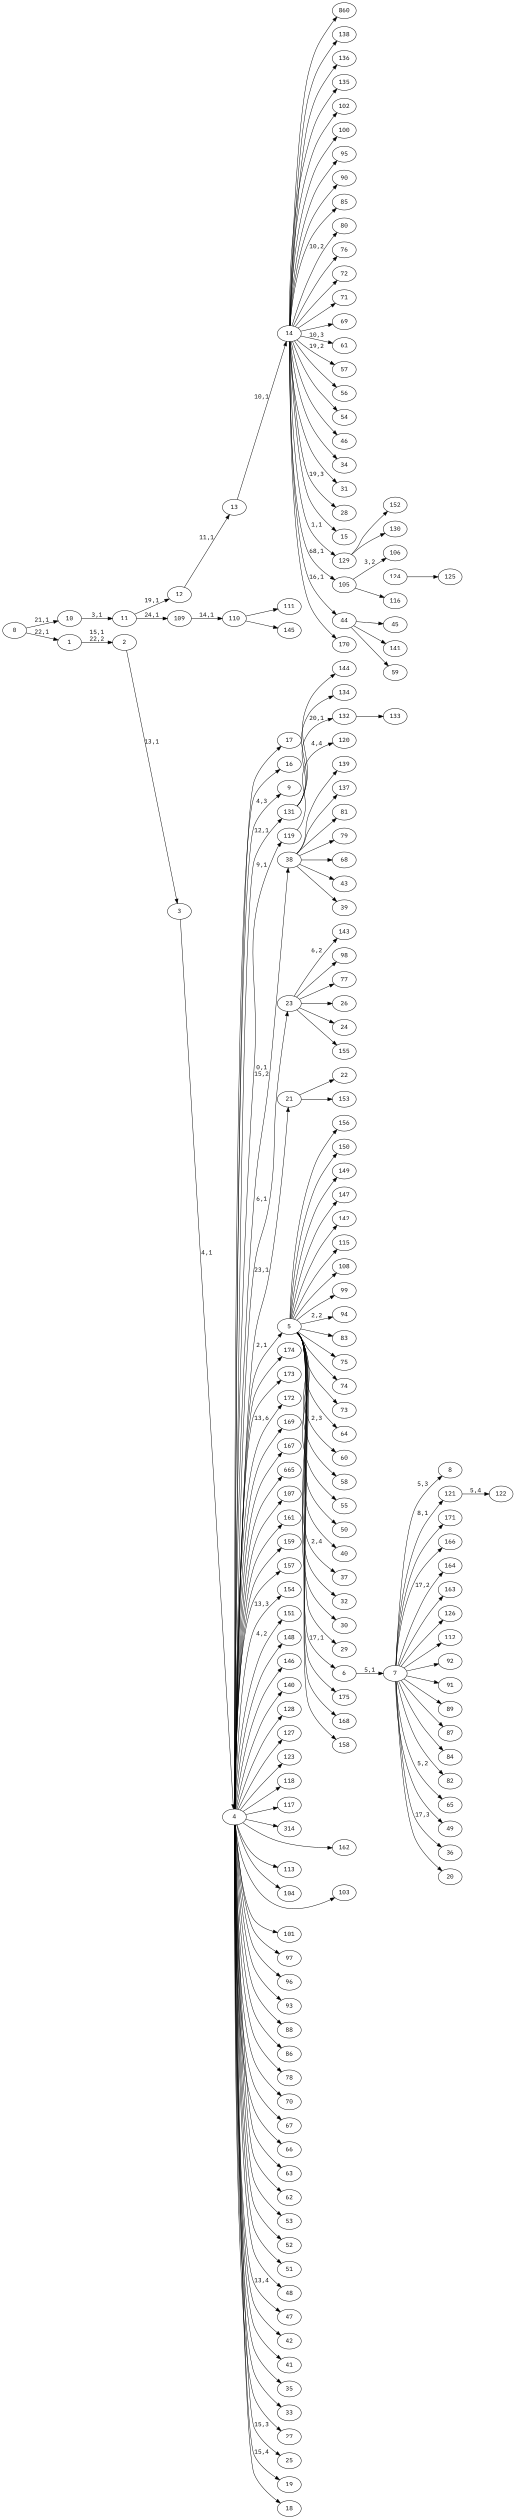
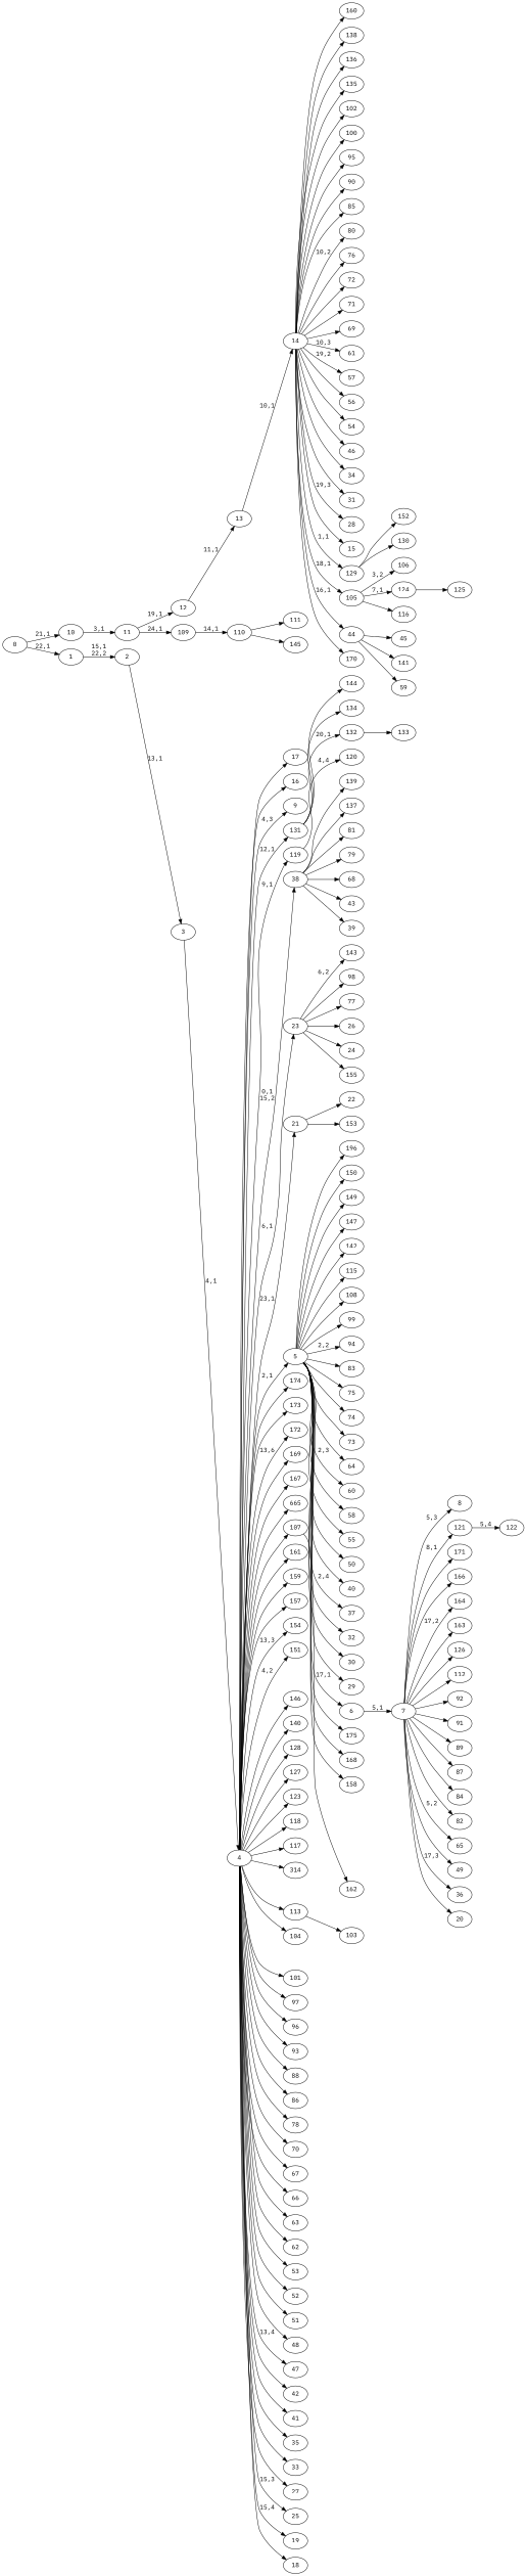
  digraph {
    fontname="IBM Plex Mono"
    rankdir=LR
    node [fontname="IBM Plex Mono"]
    edge [fontname="IBM Plex Mono"]
    132
    133
    131
    144
    134
    129
    152
    130
    124
    125
    121
    122
    119
    120
    110
    145
    111
    109
    105
    116
    106
    44
    141
    59
    45
    38
    139
    137
    81
    79
    68
    43
    39
    23
    155
    143
    98
    77
    26
    24
    21
    153
    22
    14
    170
-   160 [label=860]
+   160
    138
    136
    135
    102
    100
    95
    90
    85
    80
    76
    72
    71
    69
    61
    57
    56
    54
    46
    34
    31
    28
    15
    13
    12
    11
    10
    7
    171
    166
    164
    163
    126
    112
    92
    91
    89
    87
    84
    82
    65
    49
    36
    20
    8
    6
    5
    175
    168
    158
-   156
+   156 [label=196]
    150
    149
    147
    142
    115
    108
    99
    94
    83
    75
    74
    73
    64
    60
    58
    55
    50
    40
    37
    32
    30
    29
    4
    174
    173
    172
    169
    167
    n125 [label=665]
    162
    161
    159
    157
    154
    151
-   148
    146
    140
    128
    127
    123
    118
    117
    n140 [label=314]
    113
    107
    104
    103
    101
    97
    96
    93
    88
    86
    78
    70
    67
    66
    63
    62
    53
    52
    51
    48
    47
    42
    41
    35
    33
    27
    25
    19
    18
    17
    16
    9
    3
    2
    1
    0
    132 -> 133
    131 -> 132 [label="20,1"]
    131 -> 144
    131 -> 134
    129 -> 152
    129 -> 130
    124 -> 125
    121 -> 122 [label="5,4"]
    119 -> 120 [label="4,4"]
    110 -> 145
    110 -> 111
    109 -> 110 [label="14,1"]
+   105 -> 124 [label="7,1"]
    105 -> 116
    105 -> 106 [label="3,2"]
    44 -> 141
    44 -> 59
    44 -> 45
    38 -> 139
    38 -> 137
    38 -> 81
    38 -> 79
    38 -> 68
    38 -> 43
    38 -> 39
    23 -> 155
    23 -> 143 [label="6,2"]
    23 -> 98
    23 -> 77
    23 -> 26
    23 -> 24
    21 -> 153
    21 -> 22
    14 -> 129 [label="1,1"]
-   14 -> 105 [label="68,1"]
+   14 -> 105 [label="18,1"]
    14 -> 44 [label="16,1"]
    14 -> 170
    14 -> 160
    14 -> 138
    14 -> 136
    14 -> 135
    14 -> 102
    14 -> 100
    14 -> 95
    14 -> 90
    14 -> 85
    14 -> 80 [label="10,2"]
    14 -> 76
    14 -> 72
    14 -> 71
    14 -> 69
    14 -> 61 [label="10,3"]
    14 -> 57 [label="19,2"]
    14 -> 56
    14 -> 54
    14 -> 46
    14 -> 34
    14 -> 31
    14 -> 28 [label="19,3"]
    14 -> 15
    13 -> 14 [label="10,1"]
    12 -> 13 [label="11,1"]
    11 -> 109 [label="24,1"]
    11 -> 12 [label="19,1"]
    10 -> 11 [label="3,1"]
    7 -> 121 [label="8,1"]
    7 -> 171
    7 -> 166
    7 -> 164 [label="17,2"]
    7 -> 163
    7 -> 126
    7 -> 112
    7 -> 92
    7 -> 91
    7 -> 89
    7 -> 87
    7 -> 84
    7 -> 82
    7 -> 65 [label="5,2"]
    7 -> 49
    7 -> 36 [label="17,3"]
    7 -> 20
    7 -> 8 [label="5,3"]
    6 -> 7 [label="5,1"]
    5 -> 6 [label="17,1"]
    5 -> 175
    5 -> 168
    5 -> 158
    5 -> 156
    5 -> 150
    5 -> 149
    5 -> 147
    5 -> 142
    5 -> 115
    5 -> 108
    5 -> 99
    5 -> 94 [label="2,2"]
    5 -> 83
    5 -> 75
    5 -> 74
    5 -> 73
    5 -> 64
    5 -> 60 [label="2,3"]
    5 -> 58
    5 -> 55
    5 -> 50
    5 -> 40
    5 -> 37 [label="2,4"]
    5 -> 32
    5 -> 30
    5 -> 29
    4 -> 131 [label="12,1"]
    4 -> 119 [label="9,1"]
    4 -> 38 [label="0,1\n15,2"]
    4 -> 23 [label="6,1"]
    4 -> 21 [label="23,1"]
    4 -> 5 [label="2,1"]
    4 -> 174
    4 -> 173
    4 -> 172 [label="13,6"]
    4 -> 169
    4 -> 167
    4 -> n125
-   4 -> 162
+   107 -> 162
    4 -> 161
    4 -> 159
    4 -> 157
    4 -> 154 [label="13,3"]
    4 -> 151 [label="4,2"]
-   4 -> 148
    4 -> 146
    4 -> 140
    4 -> 128
    4 -> 127
    4 -> 123
    4 -> 118
    4 -> 117
    4 -> n140
    4 -> 113
    4 -> 107
    4 -> 104
-   4 -> 103
+   113 -> 103
    4 -> 101
    4 -> 97
    4 -> 96
    4 -> 93
    4 -> 88
    4 -> 86
    4 -> 78
    4 -> 70
    4 -> 67
    4 -> 66
    4 -> 63
    4 -> 62
    4 -> 53
    4 -> 52
    4 -> 51
    4 -> 48
    4 -> 47 [label="13,4"]
    4 -> 42
    4 -> 41
    4 -> 35
    4 -> 33
    4 -> 27
    4 -> 25 [label="15,3"]
    4 -> 19 [label="15,4"]
    4 -> 18
    4 -> 17
    4 -> 16
    4 -> 9 [label="4,3"]
    3 -> 4 [label="4,1"]
    2 -> 3 [label="13,1"]
    1 -> 2 [label="15,1\n22,2"]
    0 -> 10 [label="21,1"]
    0 -> 1 [label="22,1"]
  }
